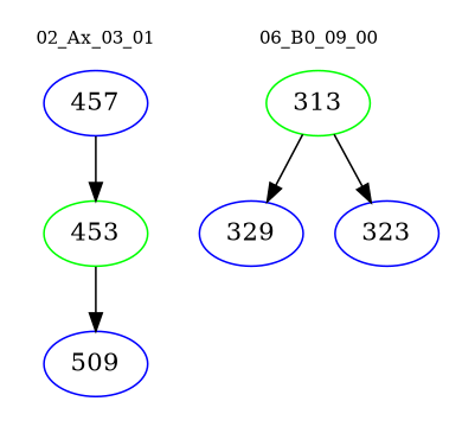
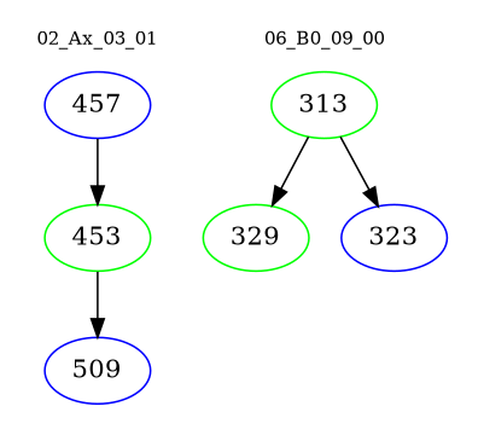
  digraph {
    node [color=blue]
    edge [color=black]
    n1 [label=457]
    n2 [color=green label=453]
    n3 [label=509]
-   n4 [label=329]
+   n4 [color=green label=329]
    n5 [color=green label=313]
    n6 [label=323]
    subgraph cluster_1 {
      color=white
      fontsize=10
      label="02_Ax_03_01"
      n1
      n2
      n3
    }
    subgraph cluster_2 {
      color=white
      fontsize=10
      label="06_B0_09_00"
      n4
      n5
      n6
    }
    n1 -> n2
    n2 -> n3
    n5 -> n4
    n5 -> n6
  }
